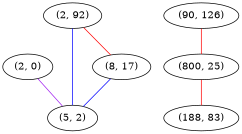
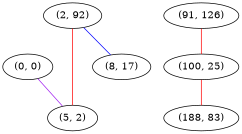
  graph {
    edge [color=red weight=3]
-   "(0, 0)" [label="(2, 0)"]
+   "(0, 0)"
    "(5, 2)"
    "(2, 92)"
    "(8, 17)"
-   "(90, 126)"
-   "(100, 25)" [label="(800, 25)"]
+   "(90, 126)" [label="(91, 126)"]
+   "(100, 25)"
    "(188, 83)"
    "(0, 0)" -- "(5, 2)" [color=purple weight=4]
-   "(2, 92)" -- "(5, 2)" [color=blue]
-   "(2, 92)" -- "(8, 17)" [weight=1]
-   "(8, 17)" -- "(5, 2)" [color=blue]
+   "(2, 92)" -- "(5, 2)"
+   "(2, 92)" -- "(8, 17)" [color=blue weight=1]
    "(90, 126)" -- "(100, 25)" [weight=1]
    "(100, 25)" -- "(188, 83)"
  }
